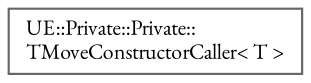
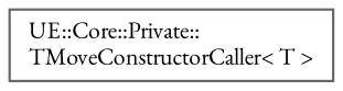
  digraph {
    rankdir=LR
    fontname="EB Garamond"
-   n1 [color=grey40 fillcolor=white fontname="EB Garamond" fontsize=10 height=0.2 label="UE::Private::Private::\lTMoveConstructorCaller\< T \>" shape=box style=filled width=0.4]
+   n1 [color=grey40 fillcolor=white fontname="EB Garamond" fontsize=10 height=0.2 label="UE::Core::Private::\lTMoveConstructorCaller\< T \>" shape=box style=filled width=0.4]
  }
